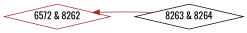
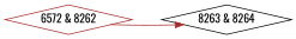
  digraph {
    rankdir=LR
    fontname=Oswald
    node [shape=diamond fontname=Oswald]
    n1 [label="6572 & 8262" color=brown]
    n2 [label="8263 & 8264" color=black]
-   n2 -> n1 [color=brown fontname=Oswald]
+   n1 -> n2 [color=brown fontname=Oswald]
  }
